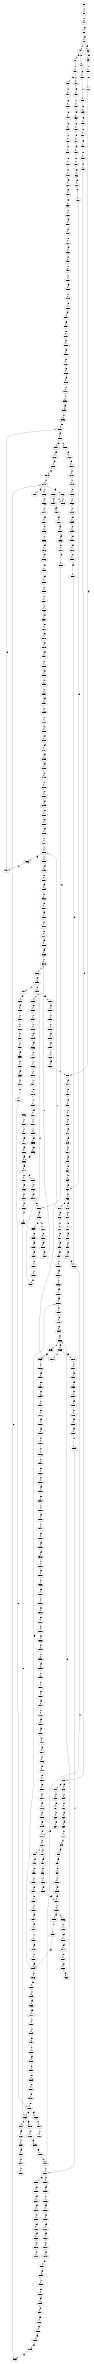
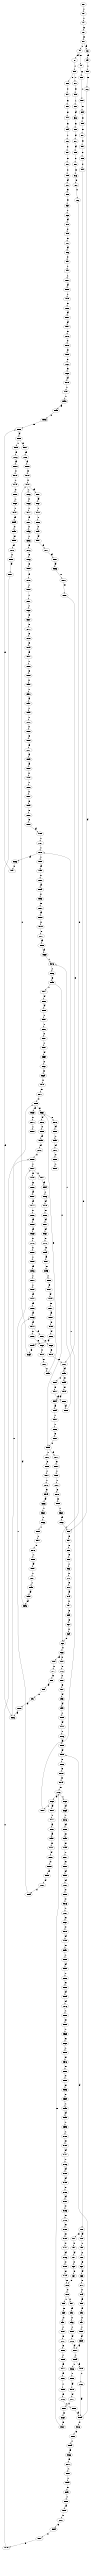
  strict digraph {
    fontname="DejaVu Sans"
    node [fontname="DejaVu Sans"]
    edge [fontname="DejaVu Sans"]
    S0
    S1
    S2
    S3
    S4
    S5
    S6
    S7
    S8
    S9
    S10
    S11
    S12
    S13
    S14
    S15
    S16
    S17
    S18
    S19
    S20
    S21
    S22
    S23
    S24
    S25
    S26
    S27
    S28
    S29
    S30
    S31
    S32
    S33
    S34
    S35
    S36
    S37
    S38
    S39
    S40
    S41
    S42
    S43
    S44
    S45
    S46
    S47
    S48
    S49
    S50
    S51
    S52
    S53
    S54
    S55
    S56
    S57
    S58
    S59
    S60
    S61
    S62
    S63
    S64
    S65
    S66
    S67
    S68
    S69
    S70
    S71
    S72
    S73
    S74
    S75
    S76
    S77
    S78
    S79
    S80
    S81
    S82
    S83
    S84
    S85
    S86
    S87
    S88
    S89
    S90
    S91
    S92
    S93
    S94
    S95
    S96
    S97
    S98
    S99
    S100
    S101
    S102
    S103
    S104
    S105
    S106
    S107
    S108
    S109
    S110
    S111
    S112
    S113
    S114
    S115
    S116
    S117
    S118
    S119
    S120
    S121
    S122
    S123
    S124
    S125
    S126
    S127
    S128
    S129
    S130
    S131
    S132
    S133
    S134
    S135
    S136
    S137
    S138
    S139
    S140
    S141
    S142
    S143
    S144
    S145
    S146
    S147
    S148
    S149
    S150
    S151
    S152
    S153
    S154
    S155
    S156
    S157
    S158
    S159
    S160
    S161
    S162
    S163
    S164
    S165
    S166
    S167
    S168
    S169
    S170
    S171
    S172
    S173
    S174
    S175
    S176
    S177
    S178
    S179
    S180
    S181
    S182
    S183
    S184
    S185
    S186
    S187
+   S188
    S189
    S190
    S191
    S192
    S193
    S194
    S195
    S196
    S197
    S198
    S199
    S200
    S201
    S202
    S203
    S204
    S205
    S206
    S207
    S208
    S209
    S210
    S211
    S212
    S213
    S214
    S215
    S216
    S217
    S218
    S219
    S220
    S221
    S222
    S223
    S224
    S225
    S226
    S227
    S228
    S229
    S230
    S231
    S232
    S233
    S234
    S235
    S236
    S237
    S238
    S239
    S240
    S241
    S242
    S243
    S244
    S245
    S246
    S247
    S248
    S249
    S250
    S251
    S252
    S253
    S254
    S255
    S256
    S257
    S258
    S259
    S260
    S261
    S262
    S263
    S264
    S265
    S266
    S267
    S268
    S269
    S270
    S271
    S272
    S273
    S274
    S275
    S276
    S277
    S278
    S279
    S280
    S281
    S282
    S283
    S284
    S285
    S286
    S287
    S288
    S289
    S290
    S291
    S292
    S293
    S294
    S295
    S296
    S297
    S298
    S299
    S300
    S301
    S302
    S303
    S304
    S305
    S306
    S307
    S308
    S309
    S310
    S311
    S312
    S313
    S314
    S315
    S316
    S317
    S318
    S319
    S320
    S321
    S322
    S323
    S324
    S325
    S326
    S327
    S328
    S329
    S330
    S331
    S332
    S333
    S334
    S335
    S336
    S337
    S338
    S339
    S340
    S341
    S342
    S343
    S344
    S345
    S346
    S347
    S348
    S349
    S350
    S351
    S352
    S353
    S354
    S355
    S356
    S357
    S358
    S359
    S360
    S361
    S362
    S363
    S364
    S365
    S366
    S367
    S368
    S369
    S370
    S371
    S372
    S373
    S374
    S375
    S376
    S377
    S378
    S379
    S380
    S381
    S382
    S383
    S384
    S385
    S386
    S387
    S388
    S389
    S390
    S391
    S392
    S393
    S394
    S395
    S396
    S397
    S398
    S399
    S400
    S401
    S402
    S403
    S404
    S405
    S406
    S407
    S408
    S409
    S410
    S411
    S412
    S413
    S414
    S415
    S416
    S417
    S418
    S419
    S420
    S421
    S422
    S423
    S424
    S425
    S426
    S427
    S428
    S429
    S0 -> S1 [label=A]
    S1 -> S2 [label=A]
    S2 -> S3 [label=C]
    S3 -> S4 [label=C]
    S4 -> S5 [label=A]
    S4 -> S6 [label=G]
    S5 -> S7 [label=G]
    S5 -> S8 [label=C]
    S6 -> S9 [label=G]
    S7 -> S10 [label=A]
    S8 -> S11 [label=C]
    S9 -> S12 [label=A]
    S10 -> S13 [label=C]
    S10 -> S14 [label=A]
    S11 -> S15 [label=A]
    S12 -> S16 [label=C]
    S13 -> S17 [label=T]
    S14 -> S18 [label=C]
    S15 -> S19 [label=C]
    S16 -> S20 [label=G]
    S17 -> S21 [label=C]
    S18 -> S22 [label=A]
    S19 -> S23 [label=C]
    S20 -> S24 [label=C]
    S21 -> S25 [label=C]
    S22 -> S26 [label=G]
    S23 -> S27 [label=C]
    S24 -> S28 [label=C]
    S25 -> S29 [label=C]
    S26 -> S30 [label=C]
    S27 -> S31 [label=C]
    S28 -> S32 [label=C]
    S29 -> S33 [label=A]
    S30 -> S34 [label=C]
    S31 -> S35 [label=T]
    S32 -> S36 [label=A]
    S33 -> S37 [label=T]
    S34 -> S38 [label=G]
    S35 -> S39 [label=T]
    S36 -> S40 [label=T]
    S37 -> S41 [label=C]
    S38 -> S42 [label=T]
    S39 -> S43 [label=C]
    S40 -> S44 [label=C]
    S41 -> S45 [label=T]
    S42 -> S46 [label=C]
    S43 -> S47 [label=C]
    S43 -> S48 [label=G]
    S44 -> S49 [label=G]
    S45 -> S50 [label=G]
    S46 -> S51 [label=C]
    S47 -> S52 [label=T]
    S48 -> S53 [label=A]
    S49 -> S54 [label=T]
    S50 -> S55 [label=C]
    S51 -> S56 [label=T]
    S52 -> S57 [label=G]
    S53 -> S58 [label=T]
    S54 -> S59 [label=C]
    S55 -> S60 [label=C]
    S56 -> S61 [label=C]
    S57 -> S62 [label=T]
    S58 -> S63 [label=C]
    S59 -> S64 [label=C]
    S60 -> S65 [label=A]
    S61 -> S66 [label=T]
    S62 -> S67 [label=C]
    S63 -> S68 [label=G]
    S64 -> S69 [label=T]
    S65 -> S70 [label=G]
    S66 -> S71 [label=T]
    S66 -> S72 [label=G]
    S67 -> S73 [label=C]
    S68 -> S74 [label=T]
    S69 -> S61 [label=C]
    S70 -> S75 [label=T]
    S71 -> S76 [label=C]
    S72 -> S77 [label=T]
    S73 -> S78 [label=T]
    S74 -> S79 [label=T]
    S75 -> S80 [label=C]
    S76 -> S81 [label=T]
    S77 -> S82 [label=C]
    S78 -> S83 [label=A]
    S78 -> S84 [label=T]
    S79 -> S85 [label=G]
    S80 -> S86 [label=G]
    S81 -> S87 [label=C]
    S82 -> S88 [label=G]
    S83 -> S89 [label=C]
    S84 -> S90 [label=G]
    S85 -> S91 [label=G]
    S86 -> S92 [label=T]
    S87 -> S93 [label=G]
    S88 -> S94 [label=T]
    S89 -> S95 [label=T]
    S90 -> S96 [label=T]
    S91 -> S97 [label=T]
    S92 -> S98 [label=A]
    S93 -> S99 [label=G]
    S94 -> S100 [label=G]
    S95 -> S101 [label=A]
    S96 -> S102 [label=A]
    S97 -> S103 [label=A]
    S98 -> S104 [label=A]
    S99 -> S105 [label=A]
    S100 -> S106 [label=G]
    S101 -> S107 [label=C]
    S102 -> S108 [label=G]
    S103 -> S109 [label=G]
    S104 -> S110 [label=G]
    S105 -> S111 [label=G]
    S106 -> S112 [label=T]
    S107 -> S113 [label=C]
    S108 -> S114 [label=G]
    S109 -> S114 [label=G]
    S110 -> S115 [label=A]
    S111 -> S116 [label=A]
    S112 -> S117 [label=A]
    S113 -> S118 [label=A]
    S114 -> S119 [label=A]
    S115 -> S120 [label=C]
    S116 -> S121 [label=G]
    S117 -> S122 [label=T]
    S117 -> S123 [label=C]
    S118 -> S124 [label=G]
    S119 -> S125 [label=G]
    S119 -> S126 [label=A]
    S120 -> S127 [label=G]
    S121 -> S128 [label=G]
    S122 -> S129 [label=G]
    S123 -> S130 [label=C]
    S124 -> S131 [label=G]
    S125 -> S132 [label=A]
    S126 -> S133 [label=A]
    S127 -> S134 [label=G]
    S128 -> S135 [label=T]
    S129 -> S136 [label=A]
    S130 -> S137 [label=G]
    S131 -> S138 [label=A]
    S132 -> S139 [label=G]
    S133 -> S140 [label=G]
    S134 -> S141 [label=C]
    S135 -> S142 [label=C]
    S136 -> S143 [label=G]
    S137 -> S144 [label=G]
    S138 -> S145 [label=G]
    S139 -> S128 [label=G]
    S139 -> S146 [label=T]
    S140 -> S147 [label=G]
    S141 -> S148 [label=T]
    S142 -> S149 [label=C]
    S143 -> S150 [label=C]
    S144 -> S151 [label=T]
    S145 -> S152 [label=A]
    S146 -> S153 [label=C]
    S147 -> S154 [label=T]
    S148 -> S155 [label=C]
    S149 -> S156 [label=C]
    S150 -> S157 [label=G]
    S151 -> S158 [label=G]
    S152 -> S139 [label=G]
    S153 -> S159 [label=A]
    S154 -> S160 [label=C]
    S155 -> S161 [label=T]
    S156 -> S162 [label=A]
    S156 -> S163 [label=G]
    S157 -> S164 [label=G]
    S158 -> S165 [label=G]
    S159 -> S166 [label=G]
    S160 -> S167 [label=C]
    S161 -> S168 [label=C]
    S162 -> S169 [label=G]
    S163 -> S170 [label=G]
    S163 -> S171 [label=A]
    S164 -> S172 [label=T]
    S165 -> S173 [label=T]
    S166 -> S174 [label=G]
    S167 -> S156 [label=C]
    S168 -> S175 [label=G]
    S169 -> S176 [label=A]
    S170 -> S177 [label=A]
    S171 -> S178 [label=A]
    S172 -> S179 [label=C]
    S173 -> S180 [label=T]
    S174 -> S181 [label=A]
    S175 -> S182 [label=A]
    S176 -> S183 [label=G]
    S177 -> S184 [label=G]
    S178 -> S185 [label=A]
    S178 -> S186 [label=G]
    S179 -> S187 [label=G]
+   S180 -> S188 [label=A]
    S181 -> S189 [label=A]
    S182 -> S190 [label=A]
    S183 -> S191 [label=C]
    S184 -> S192 [label=G]
    S185 -> S193 [label=G]
    S186 -> S194 [label=T]
    S187 -> S195 [label=C]
+   S188 -> S196 [label=G]
    S189 -> S197 [label=C]
    S190 -> S198 [label=G]
    S191 -> S199 [label=C]
    S192 -> S200 [label=C]
    S193 -> S201 [label=T]
    S194 -> S202 [label=C]
    S195 -> S203 [label=A]
    S196 -> S204 [label=A]
    S197 -> S205 [label=A]
    S198 -> S206 [label=T]
    S199 -> S207 [label=A]
    S200 -> S208 [label=G]
    S201 -> S209 [label=G]
    S202 -> S210 [label=G]
    S203 -> S211 [label=C]
    S204 -> S212 [label=A]
    S205 -> S213 [label=G]
    S206 -> S202 [label=C]
    S207 -> S214 [label=C]
    S208 -> S215 [label=T]
    S209 -> S216 [label=T]
    S210 -> S217 [label=C]
    S210 -> S218 [label=A]
    S211 -> S219 [label=G]
    S212 -> S220 [label=G]
    S213 -> S221 [label=T]
    S214 -> S222 [label=G]
    S215 -> S223 [label=G]
    S216 -> S224 [label=C]
    S217 -> S225 [label=G]
    S218 -> S226 [label=G]
    S219 -> S227 [label=C]
    S220 -> S228 [label=G]
    S221 -> S229 [label=C]
    S222 -> S230 [label=G]
    S223 -> S231 [label=G]
    S224 -> S232 [label=G]
    S225 -> S233 [label=G]
    S226 -> S234 [label=G]
    S227 -> S235 [label=G]
    S228 -> S236 [label=G]
    S229 -> S237 [label=T]
    S230 -> S238 [label=T]
    S231 -> S239 [label=T]
    S232 -> S240 [label=T]
    S233 -> S241 [label=C]
    S234 -> S242 [label=T]
    S235 -> S243 [label=C]
    S236 -> S244 [label=G]
    S237 -> S245 [label=C]
    S238 -> S246 [label=T]
    S239 -> S117 [label=A]
    S240 -> S247 [label=C]
    S241 -> S248 [label=T]
    S242 -> S249 [label=A]
    S243 -> S250 [label=G]
    S244 -> S251 [label=T]
    S244 -> S252 [label=G]
    S245 -> S253 [label=T]
    S246 -> S254 [label=A]
    S247 -> S255 [label=G]
    S248 -> S256 [label=A]
    S248 -> S257 [label=G]
    S249 -> S258 [label=T]
    S250 -> S259 [label=G]
    S251 -> S260 [label=C]
    S252 -> S261 [label=T]
    S253 -> S262 [label=C]
    S253 -> S263 [label=G]
    S254 -> S264 [label=C]
    S255 -> S265 [label=G]
    S256 -> S266 [label=T]
-   S248 -> S267 [label=G]
+   S257 -> S267 [label=G]
    S258 -> S268 [label=A]
    S259 -> S269 [label=C]
    S260 -> S270 [label=T]
    S261 -> S271 [label=C]
    S262 -> S272 [label=T]
    S262 -> S273 [label=G]
    S263 -> S274 [label=T]
    S264 -> S275 [label=T]
    S265 -> S276 [label=A]
    S266 -> S277 [label=A]
    S267 -> S278 [label=A]
    S268 -> S279 [label=A]
    S269 -> S248 [label=T]
    S270 -> S280 [label=C]
    S271 -> S281 [label=C]
    S272 -> S282 [label=G]
    S273 -> S283 [label=T]
    S274 -> S284 [label=A]
    S275 -> S285 [label=G]
    S276 -> S286 [label=A]
    S277 -> S287 [label=G]
-   S288 -> S278 [label=A]
+   S278 -> S288 [label=A]
    S279 -> S289 [label=G]
    S280 -> S290 [label=T]
    S281 -> S291 [label=G]
    S282 -> S292 [label=A]
    S283 -> S293 [label=G]
    S285 -> S294 [label=C]
    S286 -> S295 [label=C]
    S287 -> S296 [label=T]
    S288 -> S297 [label=T]
    S289 -> S298 [label=T]
    S290 -> S262 [label=C]
    S291 -> S299 [label=C]
    S291 -> S300 [label=T]
    S292 -> S301 [label=G]
    S293 -> S302 [label=G]
    S294 -> S303 [label=A]
    S295 -> S304 [label=A]
    S295 -> S305 [label=T]
    S296 -> S306 [label=A]
    S297 -> S307 [label=G]
    S298 -> S308 [label=C]
    S299 -> S309 [label=C]
    S300 -> S310 [label=C]
    S301 -> S311 [label=T]
    S302 -> S112 [label=T]
    S303 -> S312 [label=G]
    S304 -> S313 [label=G]
    S305 -> S314 [label=G]
    S305 -> S315 [label=A]
    S306 -> S316 [label=G]
    S307 -> S317 [label=G]
    S308 -> S318 [label=G]
    S309 -> S319 [label=G]
    S310 -> S320 [label=G]
    S311 -> S321 [label=A]
    S312 -> S322 [label=A]
    S313 -> S323 [label=G]
    S314 -> S324 [label=C]
    S315 -> S325 [label=C]
    S316 -> S326 [label=C]
    S317 -> S327 [label=G]
    S318 -> S328 [label=T]
    S319 -> S329 [label=G]
    S320 -> S330 [label=G]
    S322 -> S331 [label=C]
    S323 -> S332 [label=A]
    S324 -> S333 [label=A]
    S325 -> S334 [label=A]
    S326 -> S335 [label=C]
    S327 -> S336 [label=G]
    S328 -> S337 [label=G]
    S329 -> S338 [label=A]
    S330 -> S276 [label=A]
    S331 -> S339 [label=G]
    S332 -> S340 [label=A]
    S333 -> S341 [label=A]
    S334 -> S342 [label=A]
    S335 -> S343 [label=G]
    S336 -> S344 [label=T]
    S337 -> S106 [label=G]
    S338 -> S345 [label=A]
    S339 -> S346 [label=G]
    S340 -> S347 [label=T]
    S341 -> S348 [label=C]
    S342 -> S349 [label=C]
    S343 -> S350 [label=A]
    S344 -> S351 [label=C]
    S345 -> S352 [label=C]
    S346 -> S353 [label=A]
    S347 -> S354 [label=A]
    S348 -> S355 [label=C]
    S349 -> S356 [label=G]
    S350 -> S357 [label=A]
    S351 -> S281 [label=C]
    S352 -> S305 [label=T]
    S353 -> S358 [label=C]
    S354 -> S359 [label=G]
    S355 -> S360 [label=A]
    S356 -> S361 [label=A]
    S357 -> S362 [label=A]
    S358 -> S363 [label=A]
    S359 -> S364 [label=T]
    S360 -> S365 [label=G]
    S361 -> S366 [label=A]
    S362 -> S367 [label=C]
    S363 -> S368 [label=C]
    S364 -> S369 [label=C]
    S365 -> S20 [label=A]
    S366 -> S370 [label=A]
    S367 -> S371 [label=C]
    S368 -> S372 [label=A]
    S369 -> S373 [label=T]
    S370 -> S374 [label=A]
    S371 -> S375 [label=C]
    S372 -> S376 [label=C]
    S373 -> S377 [label=C]
    S374 -> S378 [label=C]
    S375 -> S379 [label=C]
    S376 -> S380 [label=C]
    S377 -> S253 [label=T]
    S378 -> S381 [label=A]
    S379 -> S382 [label=G]
    S380 -> S383 [label=T]
    S381 -> S384 [label=G]
    S382 -> S385 [label=A]
    S383 -> S386 [label=C]
    S384 -> S387 [label=A]
    S385 -> S388 [label=C]
    S386 -> S389 [label=T]
    S387 -> S390 [label=A]
    S388 -> S391 [label=T]
    S389 -> S392 [label=A]
    S390 -> S393 [label=G]
    S391 -> S394 [label=A]
    S392 -> S395 [label=G]
    S393 -> S396 [label=G]
    S394 -> S397 [label=G]
    S395 -> S398 [label=A]
    S396 -> S236 [label=G]
    S397 -> S399 [label=A]
    S398 -> S400 [label=A]
    S399 -> S401 [label=A]
    S400 -> S402 [label=C]
    S401 -> S403 [label=T]
    S402 -> S404 [label=G]
    S403 -> S405 [label=C]
    S404 -> S406 [label=A]
    S405 -> S407 [label=G]
    S406 -> S408 [label=G]
    S407 -> S409 [label=G]
    S408 -> S410 [label=G]
    S409 -> S411 [label=G]
    S410 -> S412 [label=T]
    S411 -> S413 [label=T]
    S412 -> S414 [label=G]
    S413 -> S415 [label=A]
    S414 -> S416 [label=T]
    S415 -> S417 [label=T]
    S416 -> S418 [label=C]
    S417 -> S419 [label=C]
    S418 -> S420 [label=C]
    S419 -> S421 [label=C]
    S420 -> S422 [label=C]
    S421 -> S423 [label=C]
    S422 -> S424 [label=T]
    S423 -> S425 [label=G]
    S424 -> S426 [label=G]
    S425 -> S427 [label=A]
    S426 -> S428 [label=T]
    S427 -> S178 [label=A]
    S428 -> S429 [label=C]
    S429 -> S73 [label=C]
  }
